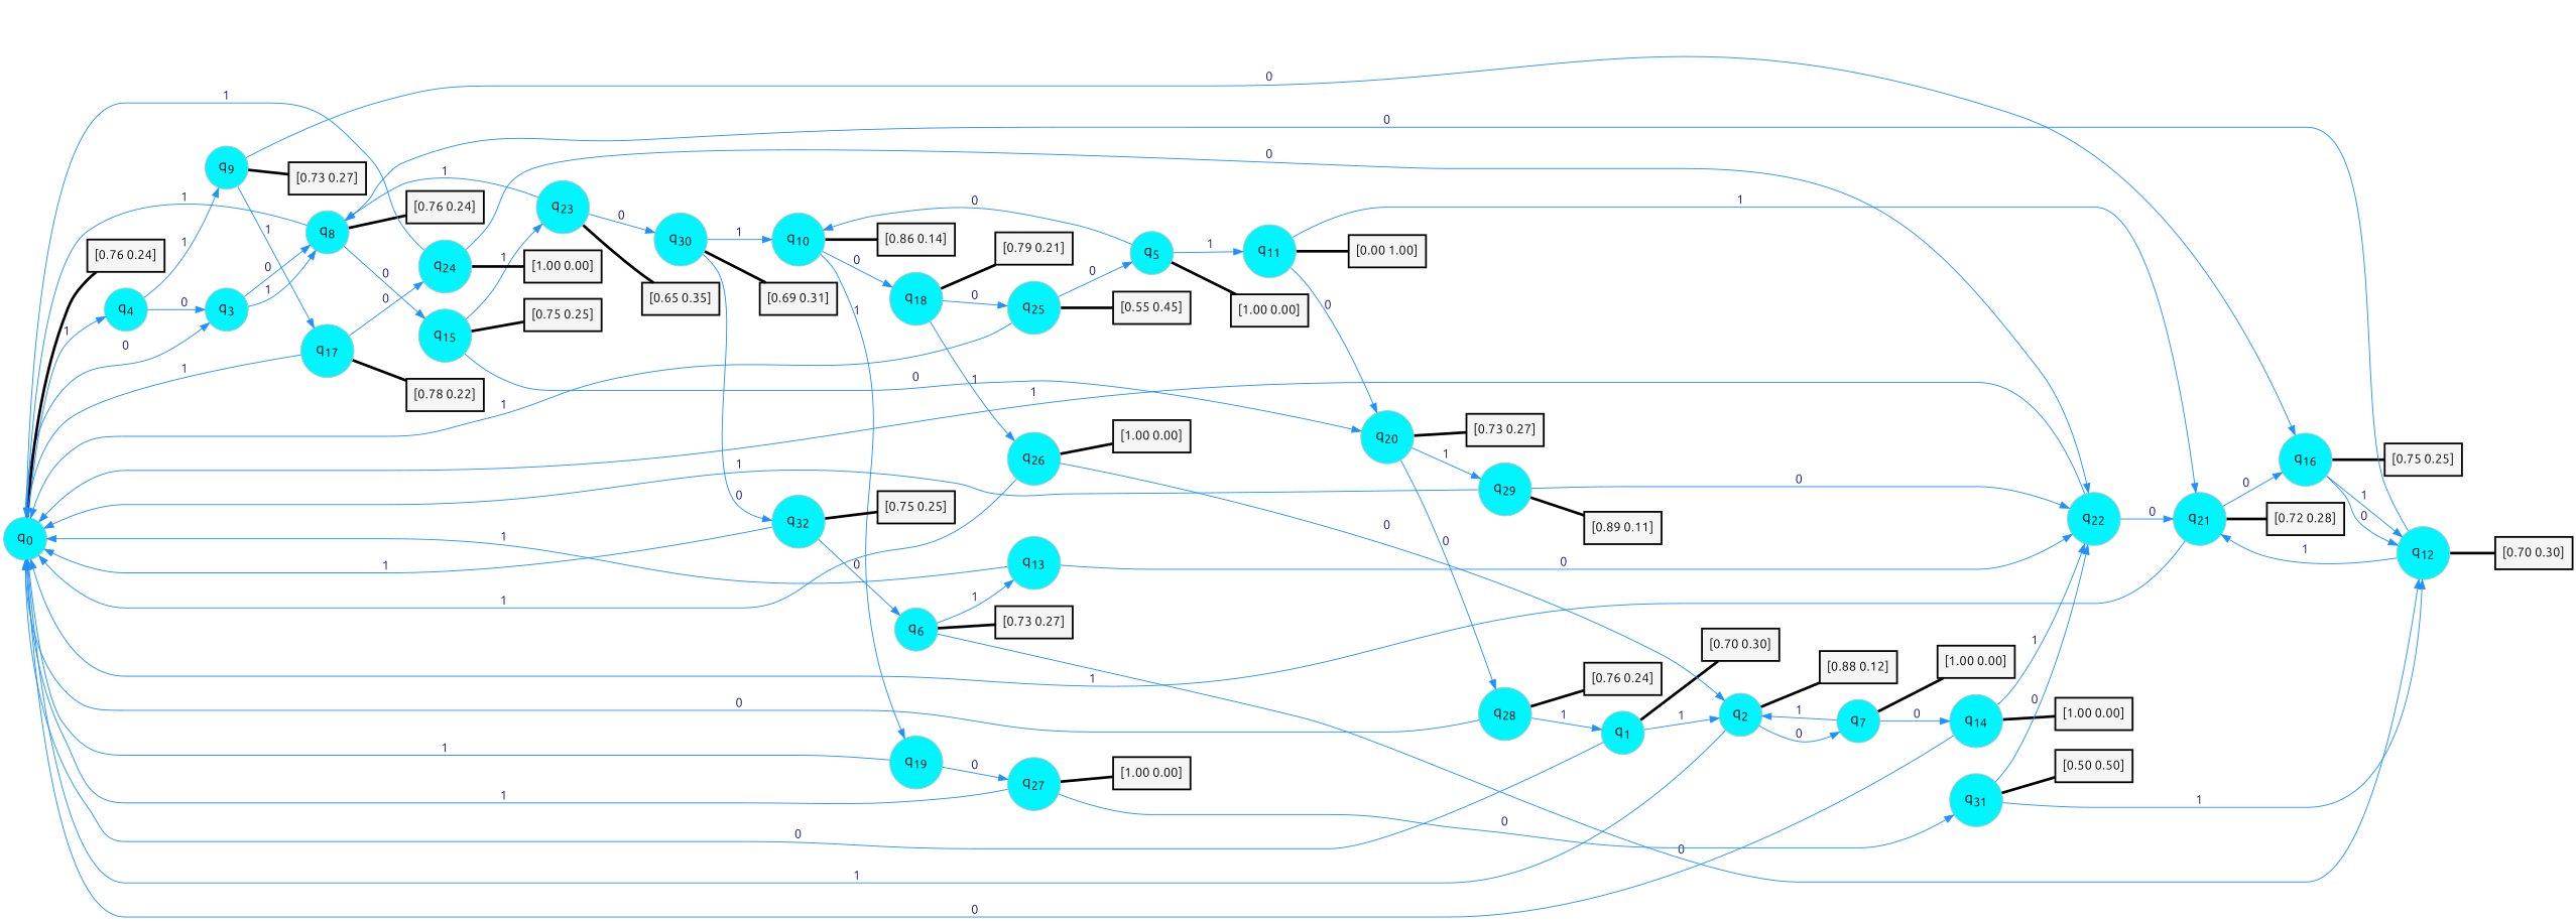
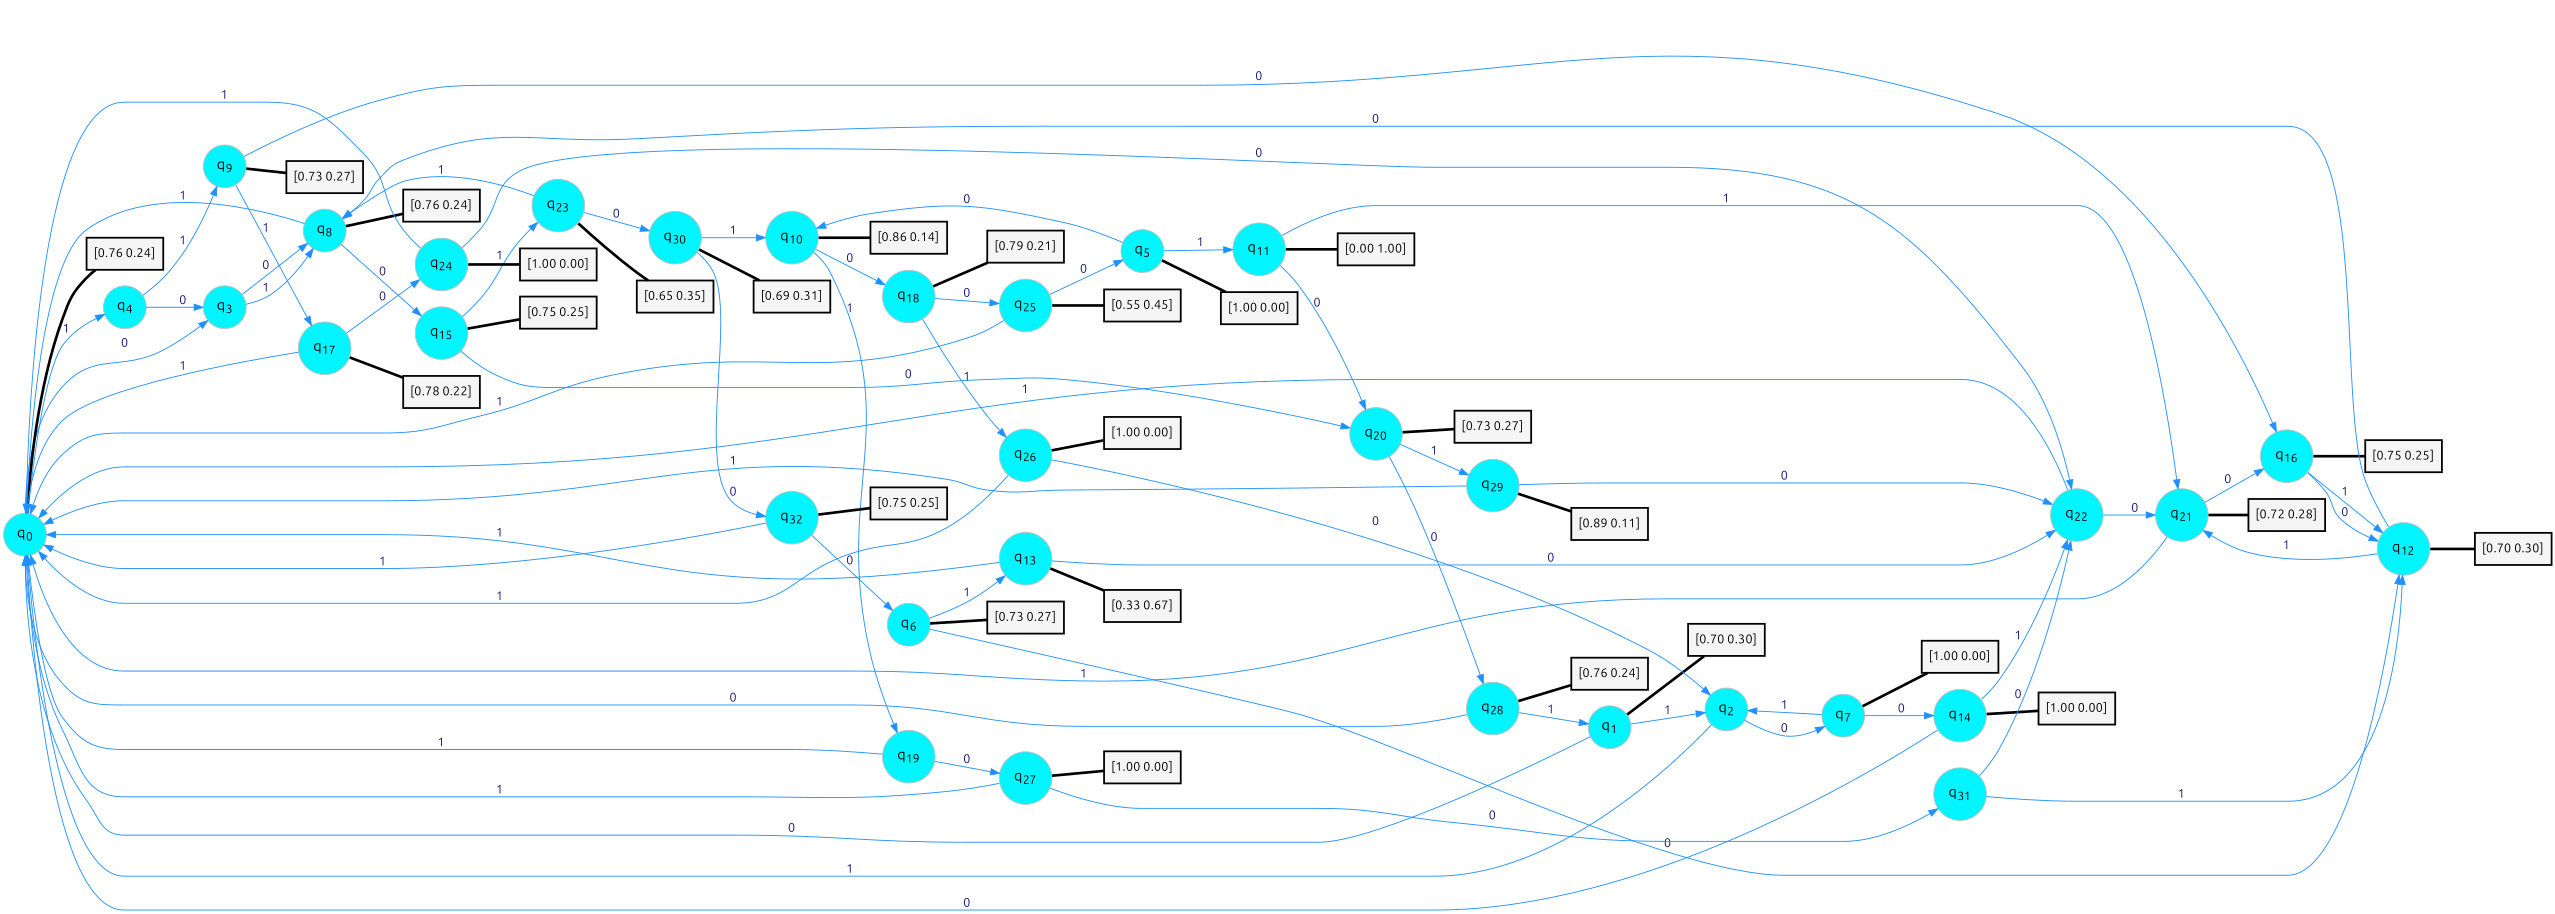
  digraph {
    fontname=Ubuntu
    rankdir=LR
    node [color=gray fillcolor=turquoise1 fontcolor=black fontname=Ubuntu fontsize=16 fontweight=bold shape=circle style=filled]
    edge [arrowsize=1 color=dodgerblue1 fontcolor=midnightblue fontname=Ubuntu fontweight=bold penwidth=1 style=solid weight=20]
    n1 [label=<q<SUB>0</SUB>>]
    n2 [label=<q<SUB>3</SUB>>]
    n3 [label=<q<SUB>4</SUB>>]
    n4 [color=black fillcolor=whitesmoke fontsize=14 label="[0.76 0.24]" penwidth=2 shape=box]
    n5 [label=<q<SUB>8</SUB>>]
    n6 [label=<q<SUB>9</SUB>>]
    n7 [label=<q<SUB>1</SUB>>]
    n8 [label=<q<SUB>2</SUB>>]
    n9 [color=black fillcolor=whitesmoke fontsize=14 label="[0.70 0.30]" penwidth=2 shape=box]
    n10 [label=<q<SUB>7</SUB>>]
-   n11 [color=black fillcolor=whitesmoke fontsize=14 label="[0.88 0.12]" penwidth=2 shape=box]
    n12 [label=<q<SUB>14</SUB>>]
    n13 [color=black fillcolor=whitesmoke fontsize=14 label="[1.00 0.00]" penwidth=2 shape=box]
    n14 [label=<q<SUB>15</SUB>>]
    n15 [color=black fillcolor=whitesmoke fontsize=14 label="[0.76 0.24]" penwidth=2 shape=box]
    n16 [label=<q<SUB>16</SUB>>]
    n17 [label=<q<SUB>17</SUB>>]
    n18 [color=black fillcolor=whitesmoke fontsize=14 label="[0.73 0.27]" penwidth=2 shape=box]
    n19 [label=<q<SUB>5</SUB>>]
    n20 [label=<q<SUB>10</SUB>>]
    n21 [label=<q<SUB>11</SUB>>]
    n22 [color=black fillcolor=whitesmoke fontsize=14 label="[1.00 0.00]" penwidth=2 shape=box]
    n23 [label=<q<SUB>18</SUB>>]
    n24 [label=<q<SUB>19</SUB>>]
    n25 [color=black fillcolor=whitesmoke fontsize=14 label="[0.86 0.14]" penwidth=2 shape=box]
    n26 [label=<q<SUB>20</SUB>>]
    n27 [label=<q<SUB>21</SUB>>]
    n28 [color=black fillcolor=whitesmoke fontsize=14 label="[0.00 1.00]" penwidth=2 shape=box]
    n29 [label=<q<SUB>6</SUB>>]
    n30 [label=<q<SUB>12</SUB>>]
    n31 [label=<q<SUB>13</SUB>>]
    n32 [color=black fillcolor=whitesmoke fontsize=14 label="[0.73 0.27]" penwidth=2 shape=box]
    n33 [color=black fillcolor=whitesmoke fontsize=14 label="[0.70 0.30]" penwidth=2 shape=box]
    n34 [label=<q<SUB>22</SUB>>]
+   n35 [color=black fillcolor=whitesmoke fontsize=14 label="[0.33 0.67]" penwidth=2 shape=box]
    n36 [color=black fillcolor=whitesmoke fontsize=14 label="[1.00 0.00]" penwidth=2 shape=box]
    n37 [label=<q<SUB>23</SUB>>]
    n38 [color=black fillcolor=whitesmoke fontsize=14 label="[0.75 0.25]" penwidth=2 shape=box]
    n39 [color=black fillcolor=whitesmoke fontsize=14 label="[0.75 0.25]" penwidth=2 shape=box]
    n40 [label=<q<SUB>24</SUB>>]
    n41 [color=black fillcolor=whitesmoke fontsize=14 label="[0.78 0.22]" penwidth=2 shape=box]
    n42 [label=<q<SUB>25</SUB>>]
    n43 [label=<q<SUB>26</SUB>>]
    n44 [color=black fillcolor=whitesmoke fontsize=14 label="[0.79 0.21]" penwidth=2 shape=box]
    n45 [label=<q<SUB>27</SUB>>]
    n46 [label=<q<SUB>28</SUB>>]
    n47 [label=<q<SUB>29</SUB>>]
    n48 [color=black fillcolor=whitesmoke fontsize=14 label="[0.73 0.27]" penwidth=2 shape=box]
    n49 [color=black fillcolor=whitesmoke fontsize=14 label="[0.72 0.28]" penwidth=2 shape=box]
    n50 [label=<q<SUB>30</SUB>>]
    n51 [color=black fillcolor=whitesmoke fontsize=14 label="[0.65 0.35]" penwidth=2 shape=box]
    n52 [color=black fillcolor=whitesmoke fontsize=14 label="[1.00 0.00]" penwidth=2 shape=box]
    n53 [color=black fillcolor=whitesmoke fontsize=14 label="[0.55 0.45]" penwidth=2 shape=box]
    n54 [color=black fillcolor=whitesmoke fontsize=14 label="[1.00 0.00]" penwidth=2 shape=box]
    n55 [label=<q<SUB>31</SUB>>]
    n56 [color=black fillcolor=whitesmoke fontsize=14 label="[1.00 0.00]" penwidth=2 shape=box]
    n57 [color=black fillcolor=whitesmoke fontsize=14 label="[0.76 0.24]" penwidth=2 shape=box]
    n58 [color=black fillcolor=whitesmoke fontsize=14 label="[0.89 0.11]" penwidth=2 shape=box]
    n59 [label=<q<SUB>32</SUB>>]
    n60 [color=black fillcolor=whitesmoke fontsize=14 label="[0.69 0.31]" penwidth=2 shape=box]
-   n61 [color=black fillcolor=whitesmoke fontsize=14 label="[0.50 0.50]" penwidth=2 shape=box]
    n62 [color=black fillcolor=whitesmoke fontsize=14 label="[0.75 0.25]" penwidth=2 shape=box]
    n1 -> n2 [label=0]
    n1 -> n3 [label=1]
    n1 -> n4 [arrowhead=none color=black penwidth=3]
    n2 -> n5 [label=0]
    n2 -> n5 [label=1]
    n3 -> n2 [label=0]
    n3 -> n6 [label=1]
    n5 -> n1 [label=1]
    n5 -> n14 [label=0]
    n5 -> n15 [arrowhead=none color=black penwidth=3]
    n6 -> n16 [label=0]
    n6 -> n17 [label=1]
    n6 -> n18 [arrowhead=none color=black penwidth=3]
    n7 -> n1 [label=0]
    n7 -> n8 [label=1]
    n7 -> n9 [arrowhead=none color=black penwidth=3]
    n8 -> n1 [label=1]
    n8 -> n10 [label=0]
-   n8 -> n11 [arrowhead=none color=black penwidth=3]
    n10 -> n8 [label=1]
    n10 -> n12 [label=0]
    n10 -> n13 [arrowhead=none color=black penwidth=3]
    n12 -> n1 [label=0]
    n12 -> n34 [label=1]
    n12 -> n36 [arrowhead=none color=black penwidth=3]
    n14 -> n26 [label=0]
    n14 -> n37 [label=1]
    n14 -> n38 [arrowhead=none color=black penwidth=3]
    n16 -> n30 [label=0]
    n16 -> n30 [label=1]
    n16 -> n39 [arrowhead=none color=black penwidth=3]
    n17 -> n1 [label=1]
    n17 -> n40 [label=0]
    n17 -> n41 [arrowhead=none color=black penwidth=3]
    n19 -> n20 [label=0]
    n19 -> n21 [label=1]
    n19 -> n22 [arrowhead=none color=black penwidth=3]
    n20 -> n23 [label=0]
    n20 -> n24 [label=1]
    n20 -> n25 [arrowhead=none color=black penwidth=3]
    n21 -> n26 [label=0]
    n21 -> n27 [label=1]
    n21 -> n28 [arrowhead=none color=black penwidth=3]
    n23 -> n42 [label=0]
    n23 -> n43 [label=1]
    n23 -> n44 [arrowhead=none color=black penwidth=3]
    n24 -> n1 [label=1]
    n24 -> n45 [label=0]
    n26 -> n46 [label=0]
    n26 -> n47 [label=1]
    n26 -> n48 [arrowhead=none color=black penwidth=3]
    n27 -> n1 [label=1]
    n27 -> n16 [label=0]
    n27 -> n49 [arrowhead=none color=black penwidth=3]
    n29 -> n30 [label=0]
    n29 -> n31 [label=1]
    n29 -> n32 [arrowhead=none color=black penwidth=3]
    n30 -> n5 [label=0]
    n30 -> n27 [label=1]
    n30 -> n33 [arrowhead=none color=black penwidth=3]
    n31 -> n1 [label=1]
    n31 -> n34 [label=0]
+   n31 -> n35 [arrowhead=none color=black penwidth=3]
    n34 -> n1 [label=1]
    n34 -> n27 [label=0]
    n37 -> n5 [label=1]
    n37 -> n50 [label=0]
    n37 -> n51 [arrowhead=none color=black penwidth=3]
    n40 -> n1 [label=1]
    n40 -> n34 [label=0]
    n40 -> n52 [arrowhead=none color=black penwidth=3]
    n42 -> n1 [label=1]
    n42 -> n19 [label=0]
    n42 -> n53 [arrowhead=none color=black penwidth=3]
    n43 -> n1 [label=1]
    n43 -> n8 [label=0]
    n43 -> n54 [arrowhead=none color=black penwidth=3]
    n45 -> n1 [label=1]
    n45 -> n55 [label=0]
    n45 -> n56 [arrowhead=none color=black penwidth=3]
    n46 -> n1 [label=0]
    n46 -> n7 [label=1]
    n46 -> n57 [arrowhead=none color=black penwidth=3]
    n47 -> n1 [label=1]
    n47 -> n34 [label=0]
    n47 -> n58 [arrowhead=none color=black penwidth=3]
    n50 -> n20 [label=1]
    n50 -> n59 [label=0]
    n50 -> n60 [arrowhead=none color=black penwidth=3]
    n55 -> n30 [label=1]
    n55 -> n34 [label=0]
-   n55 -> n61 [arrowhead=none color=black penwidth=3]
    n59 -> n1 [label=1]
    n59 -> n29 [label=0]
    n59 -> n62 [arrowhead=none color=black penwidth=3]
  }
